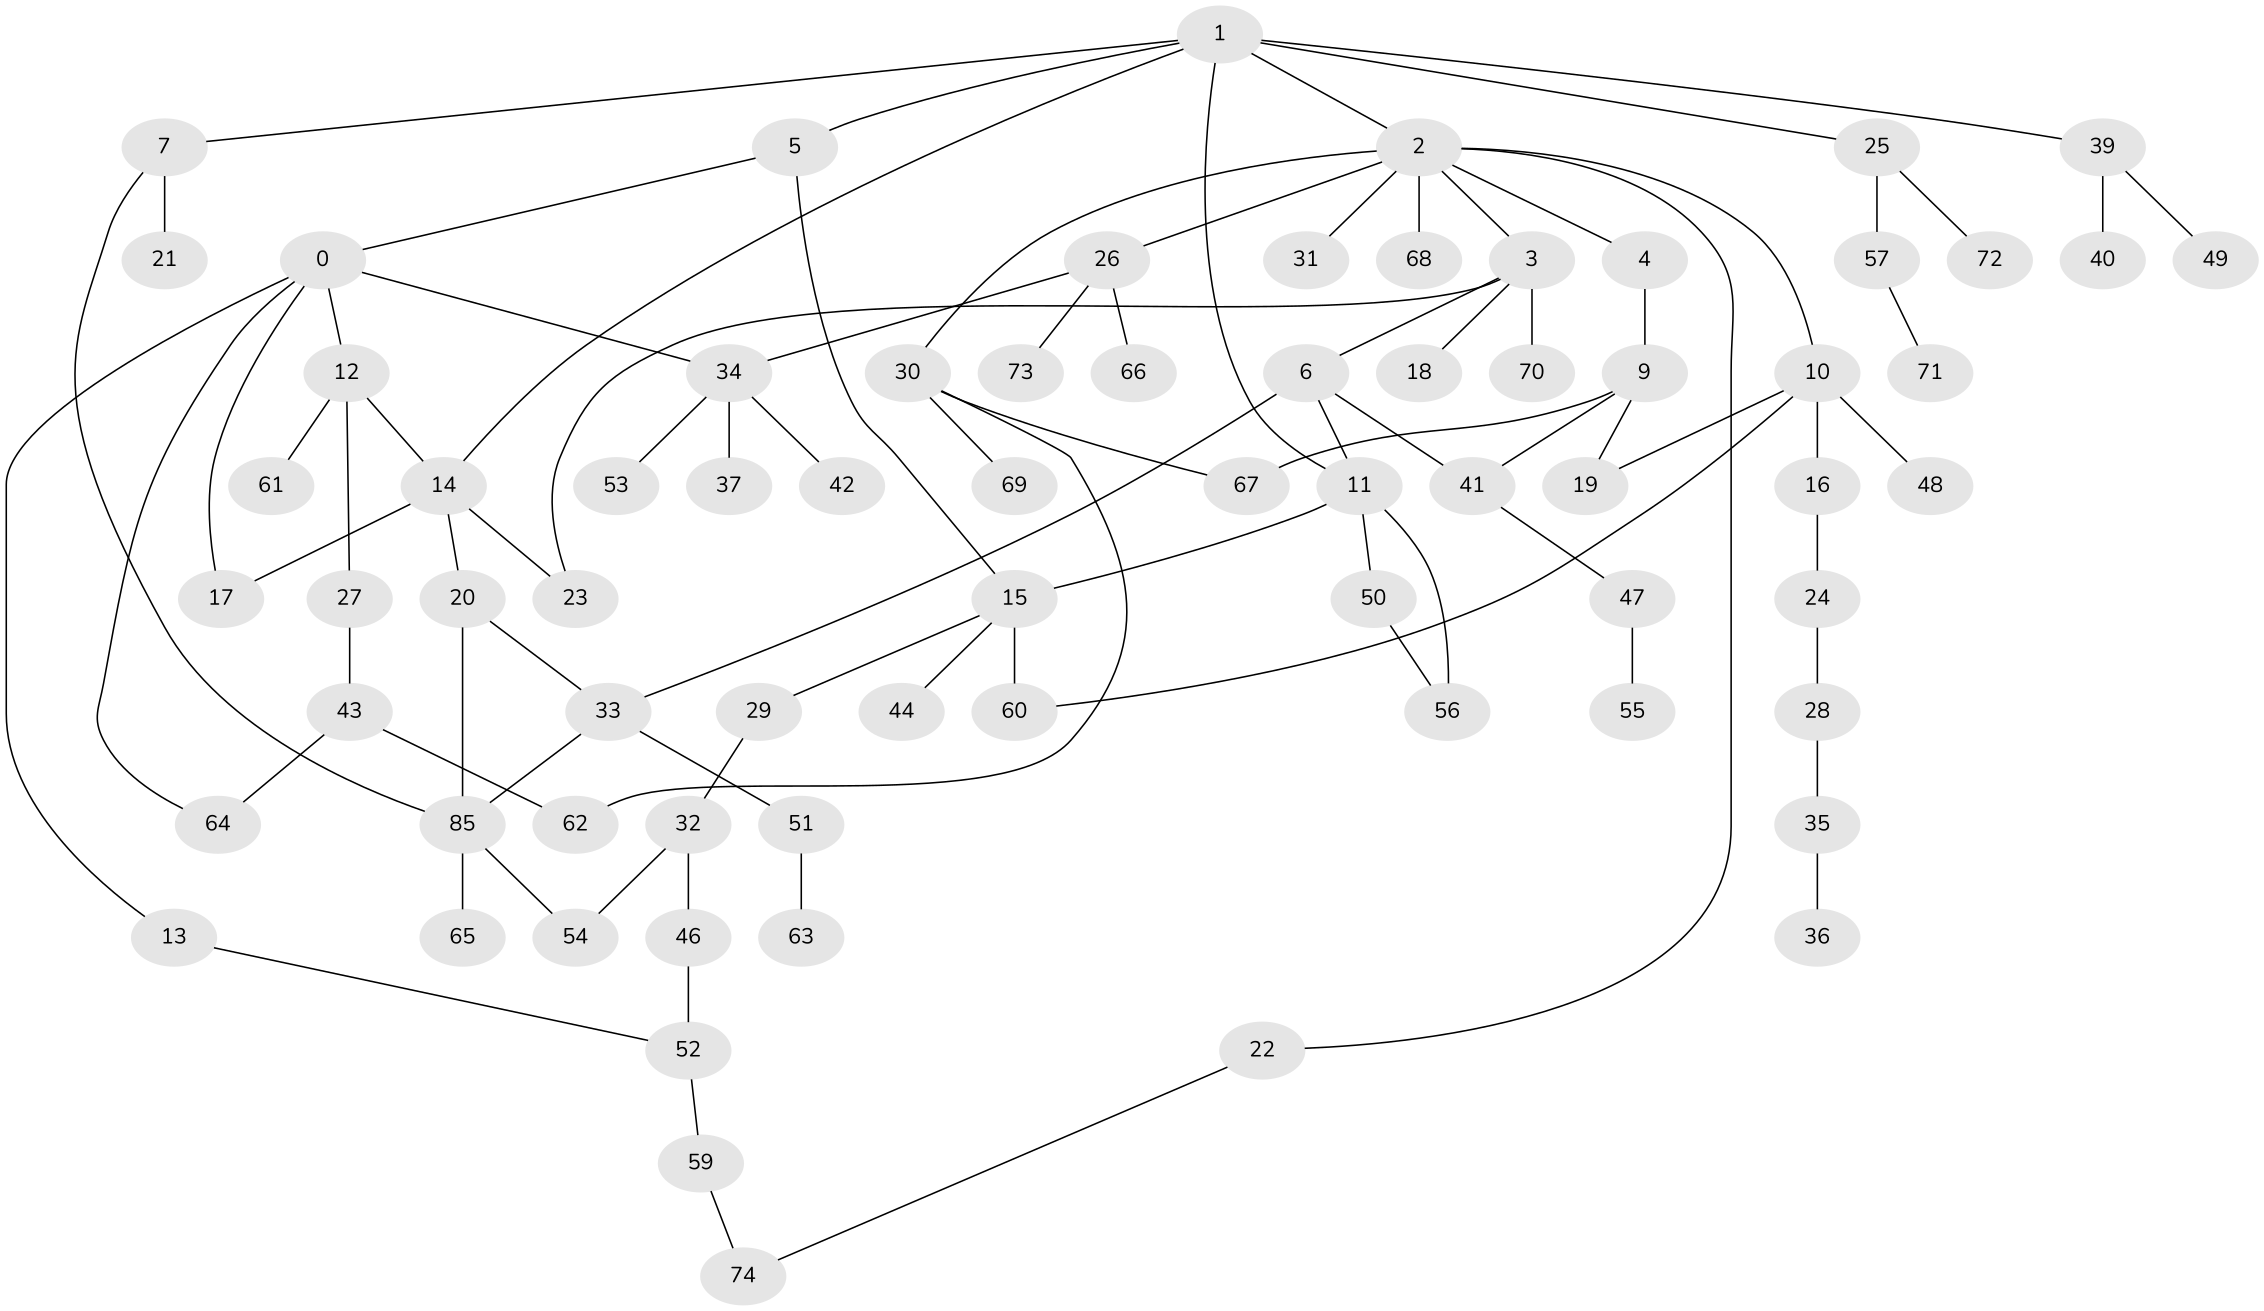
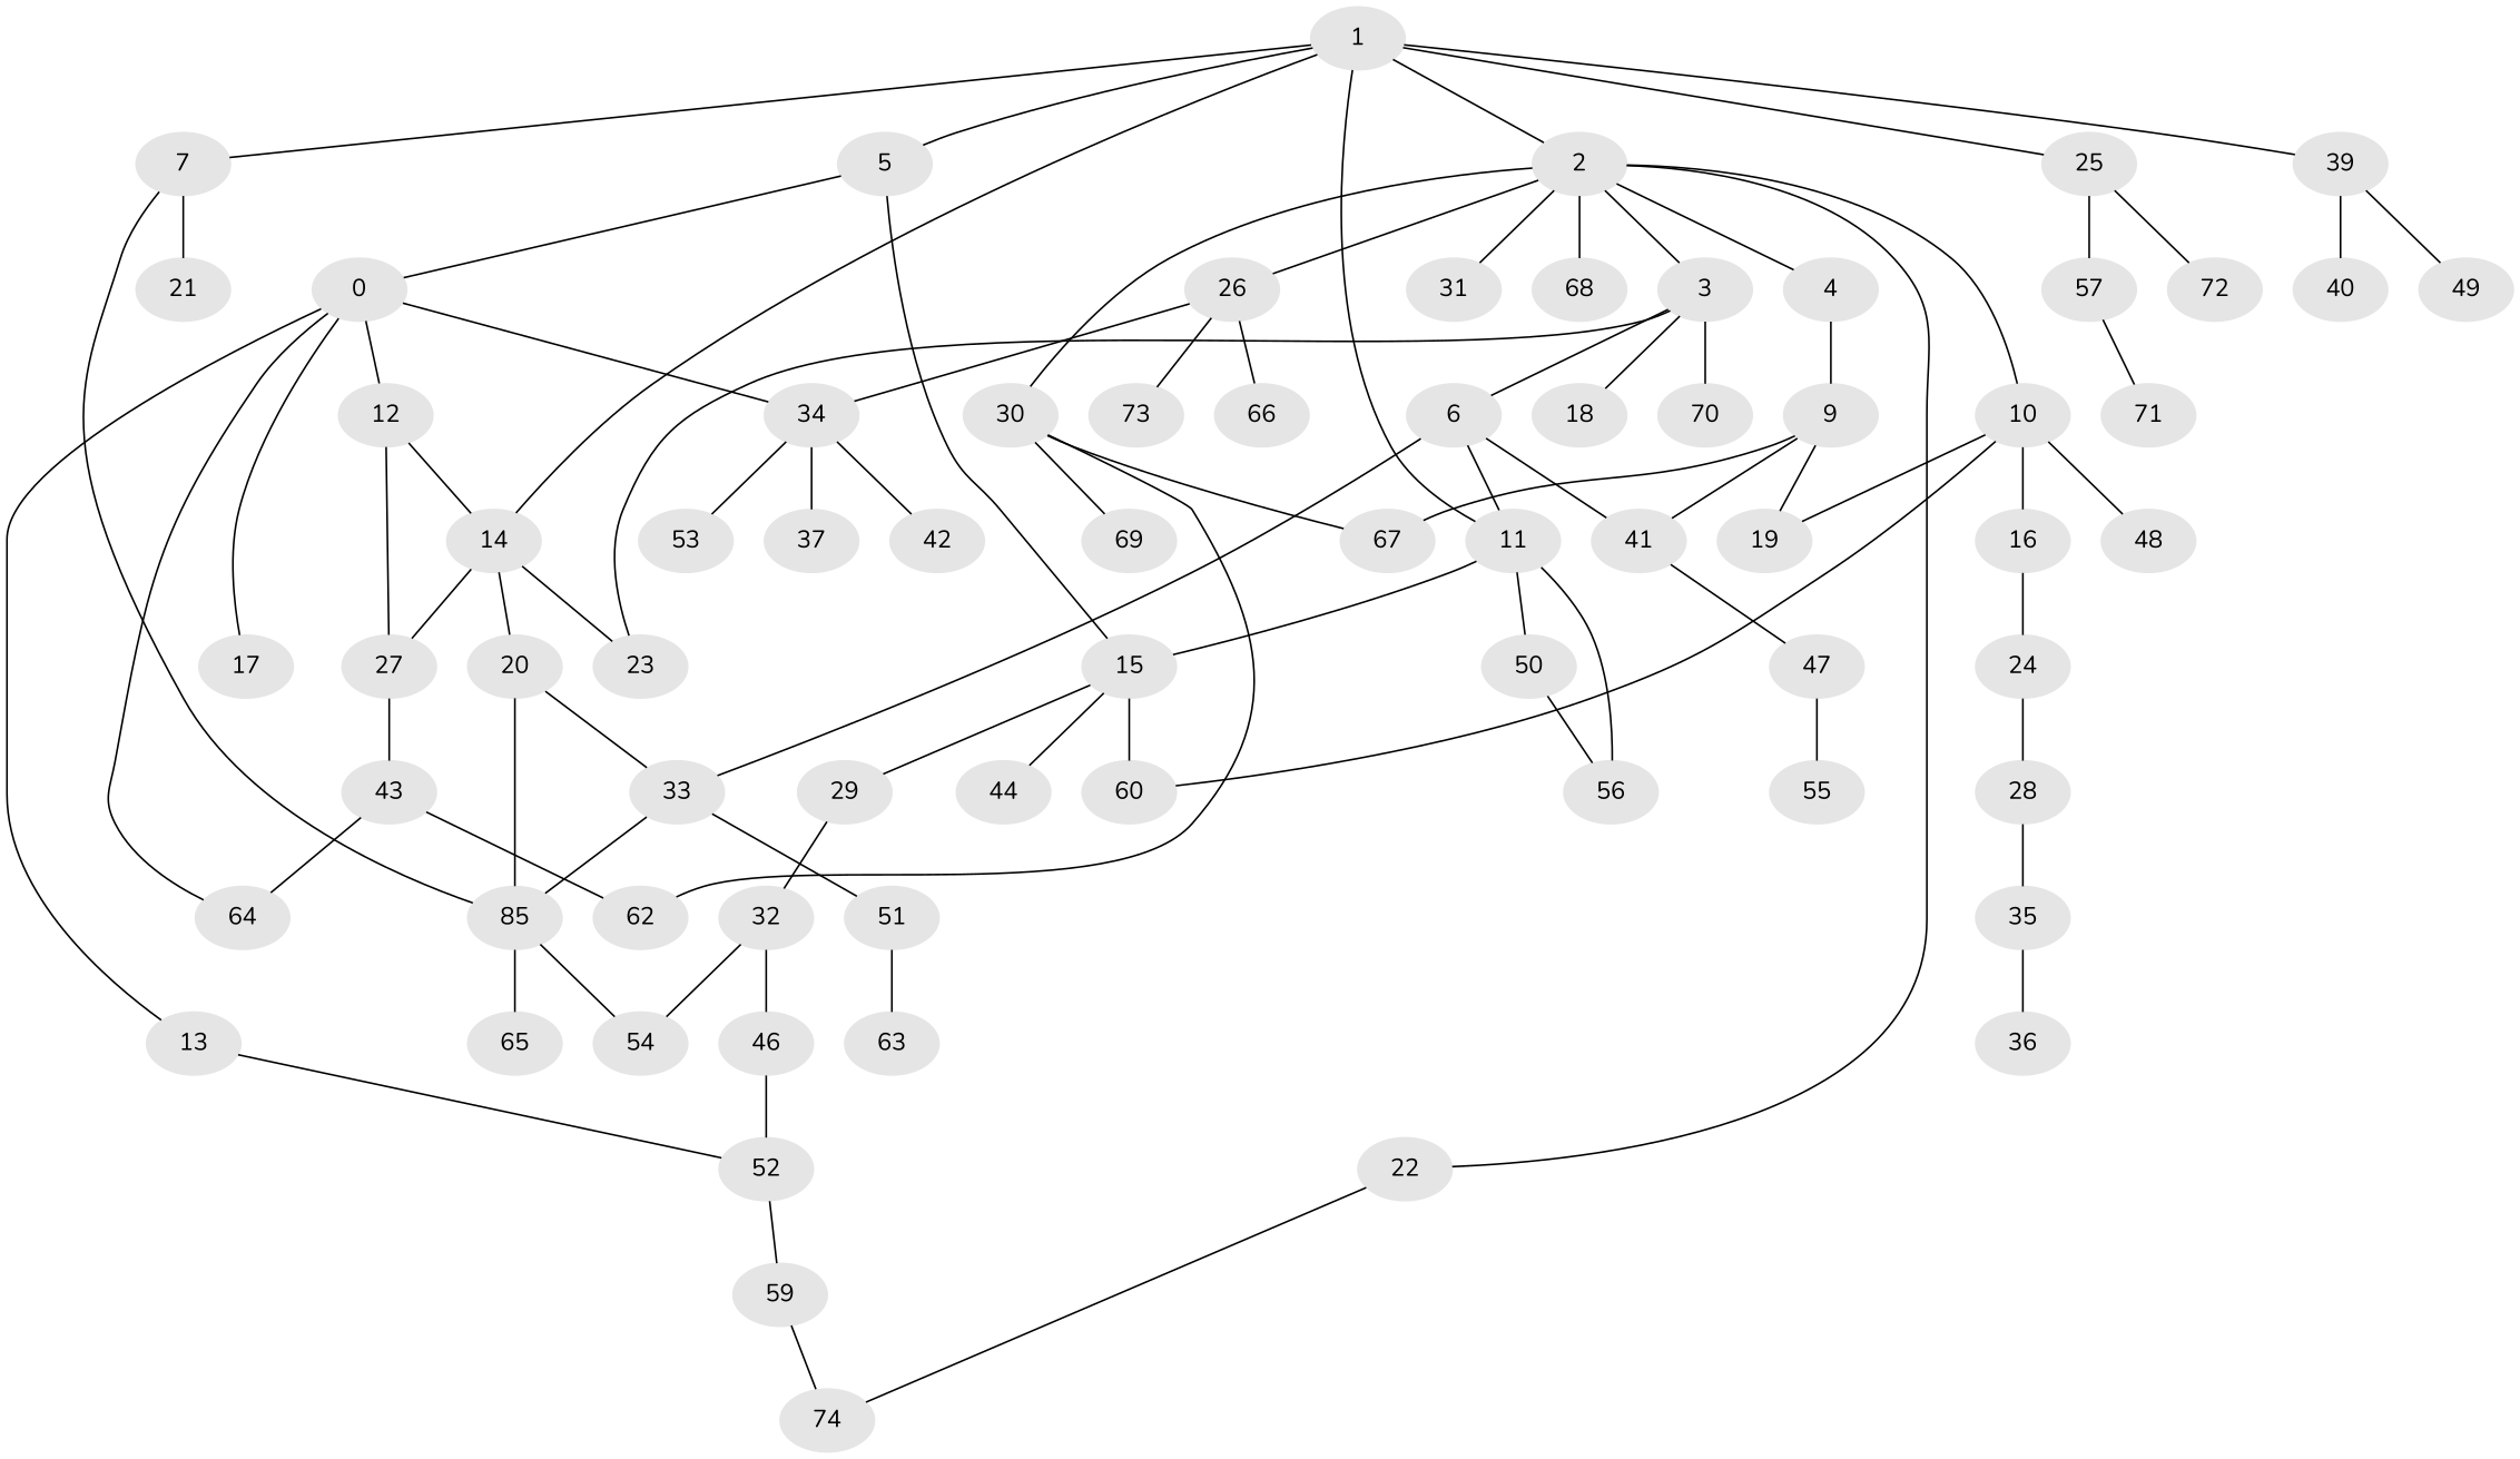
  graph {
    fontname=Nunito
    node [color=gray90 fontname=Nunito style=filled]
    edge [fontname=Nunito]
    1
    2
    5
    7
    11
    14
    25
    39
    3
    4
    10
    22
    26
    30
    31
    68
    n17 [label=0]
    15
    21
    n20 [label=85]
    50
    56
    23
    27
    20
    57
    72
    40
    49
    6
    18
    70
    9
    19
    16
    48
    60
    74
    34
    66
    73
    67
    62
    69
    33
    41
    12
    13
    17
    64
    29
    44
    51
    47
    54
    65
-   61
    52
    37
    42
    53
    24
    43
    59
    32
    28
    35
    71
    36
    46
    63
    55
    1 -- 2
    1 -- 5
    1 -- 7
    1 -- 11
    1 -- 14
    1 -- 25
    1 -- 39
    2 -- 3
    2 -- 4
    2 -- 10
    2 -- 22
    2 -- 26
    2 -- 30
    2 -- 31
    2 -- 68
    5 -- n17
    5 -- 15
    7 -- 21
    7 -- n20
    11 -- 15
    11 -- 50
    11 -- 56
    14 -- 23
-   14 -- 17
+   14 -- 27
    14 -- 20
    25 -- 57
    25 -- 72
    39 -- 40
    39 -- 49
    3 -- 23
    3 -- 6
    3 -- 18
    3 -- 70
    4 -- 9
    10 -- 19
    10 -- 16
    10 -- 48
    10 -- 60
    22 -- 74
    26 -- 34
    26 -- 66
    26 -- 73
    30 -- 67
    30 -- 62
    30 -- 69
    n17 -- 34
    n17 -- 12
    n17 -- 13
    n17 -- 17
    n17 -- 64
    15 -- 60
    15 -- 29
    15 -- 44
    n20 -- 54
    n20 -- 65
    50 -- 56
    27 -- 43
    20 -- n20
    20 -- 33
    57 -- 71
    6 -- 11
    6 -- 33
    6 -- 41
    9 -- 19
    9 -- 67
    9 -- 41
    16 -- 24
    34 -- 37
    34 -- 42
    34 -- 53
    33 -- n20
    33 -- 51
    41 -- 47
    12 -- 14
    12 -- 27
-   12 -- 61
    13 -- 52
    29 -- 32
    51 -- 63
    47 -- 55
    52 -- 59
    24 -- 28
    43 -- 62
    43 -- 64
    59 -- 74
    32 -- 54
    32 -- 46
    28 -- 35
    35 -- 36
    46 -- 52
  }
